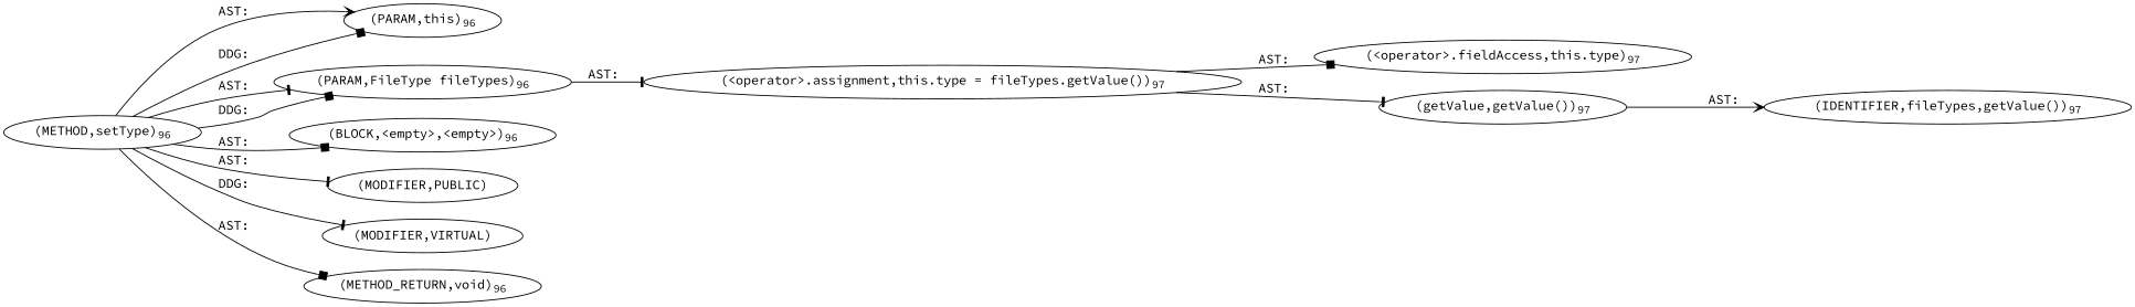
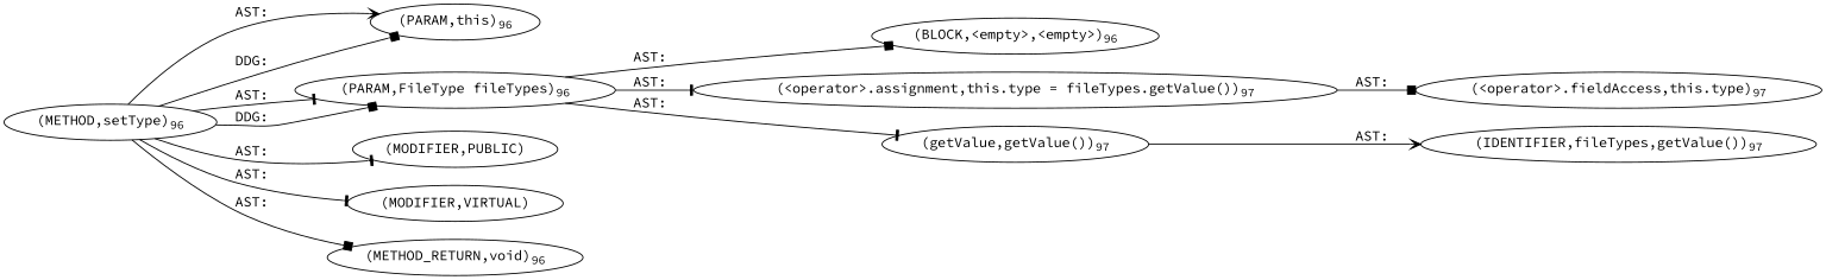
  digraph {
    fontname="Source Code Pro"
    rankdir=LR
    node [fontname="Source Code Pro"]
    edge [arrowhead=box fontname="Source Code Pro"]
    n1 [label=<(METHOD,setType)<SUB>96</SUB>>]
    n2 [label=<(PARAM,this)<SUB>96</SUB>>]
    n3 [label=<(PARAM,FileType fileTypes)<SUB>96</SUB>>]
    n4 [label=<(BLOCK,&lt;empty&gt;,&lt;empty&gt;)<SUB>96</SUB>>]
    n5 [label=<(MODIFIER,PUBLIC)>]
    n6 [label=<(MODIFIER,VIRTUAL)>]
    n7 [label=<(METHOD_RETURN,void)<SUB>96</SUB>>]
    n8 [label=<(&lt;operator&gt;.assignment,this.type = fileTypes.getValue())<SUB>97</SUB>>]
    n9 [label=<(&lt;operator&gt;.fieldAccess,this.type)<SUB>97</SUB>>]
    n10 [label=<(getValue,getValue())<SUB>97</SUB>>]
    n11 [label=<(IDENTIFIER,fileTypes,getValue())<SUB>97</SUB>>]
    n1 -> n2 [arrowhead=vee label="AST: "]
    n1 -> n2 [label="DDG: "]
    n1 -> n3 [arrowhead=tee label="AST: "]
    n1 -> n3 [label="DDG: "]
-   n1 -> n4 [label="AST: "]
+   n3 -> n4 [label="AST: "]
    n1 -> n5 [arrowhead=tee label="AST: "]
-   n1 -> n6 [arrowhead=tee label="DDG: "]
+   n1 -> n6 [arrowhead=tee label="AST: "]
    n1 -> n7 [label="AST: "]
    n3 -> n8 [arrowhead=tee label="AST: "]
    n8 -> n9 [label="AST: "]
-   n8 -> n10 [arrowhead=tee label="AST: "]
+   n3 -> n10 [arrowhead=tee label="AST: "]
    n10 -> n11 [arrowhead=vee label="AST: "]
  }
